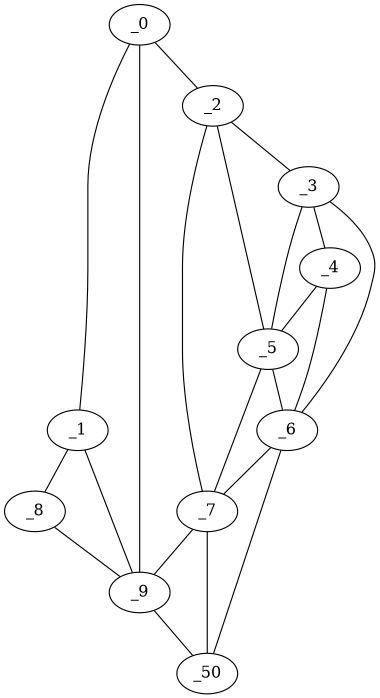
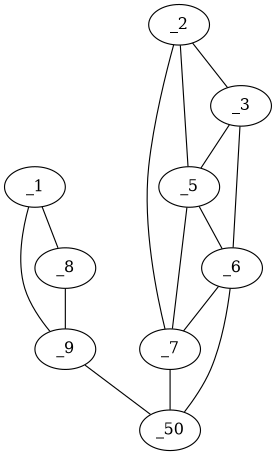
  graph {
    fontname="DejaVu Serif"
    node [fontname="DejaVu Serif" y=52]
    edge [fontname="DejaVu Serif" valence=1]
-   _0 [x=42]
    _1 [x=46 y=7]
    _2 [x=47 y=74]
    _9 [x=85]
    _8 [x=82 y=6]
    _7 [x=75 y=67]
    _3 [x=55 y=84]
    _5 [x=63 y=85]
    n9 [label=_50 x=89 y=117]
-   _4 [x=62 y=89]
    _6 [x=66 y=95]
-   _0 -- _1
-   _0 -- _2
-   _0 -- _9
    _1 -- _9 [valence=2]
    _1 -- _8
    _2 -- _7 [valence=2]
    _2 -- _3
    _2 -- _5 [valence=2]
    _9 -- n9
    _8 -- _9
-   _7 -- _9 [valence=2]
    _7 -- n9
    _3 -- _5
-   _3 -- _4
    _3 -- _6
    _5 -- _7
    _5 -- _6
-   _4 -- _5 [valence=2]
-   _4 -- _6 [valence=2]
    _6 -- _7 [valence=2]
    _6 -- n9
  }
